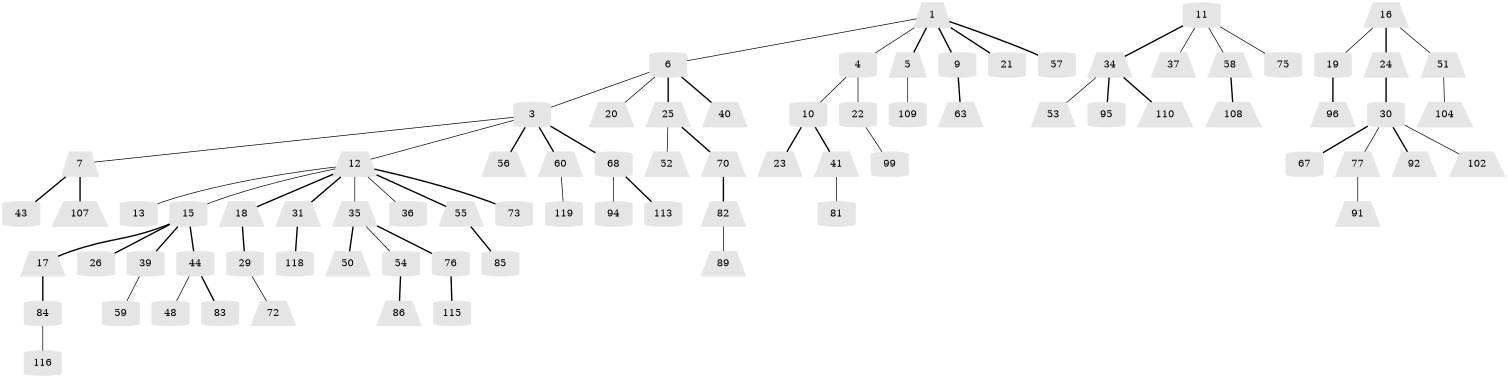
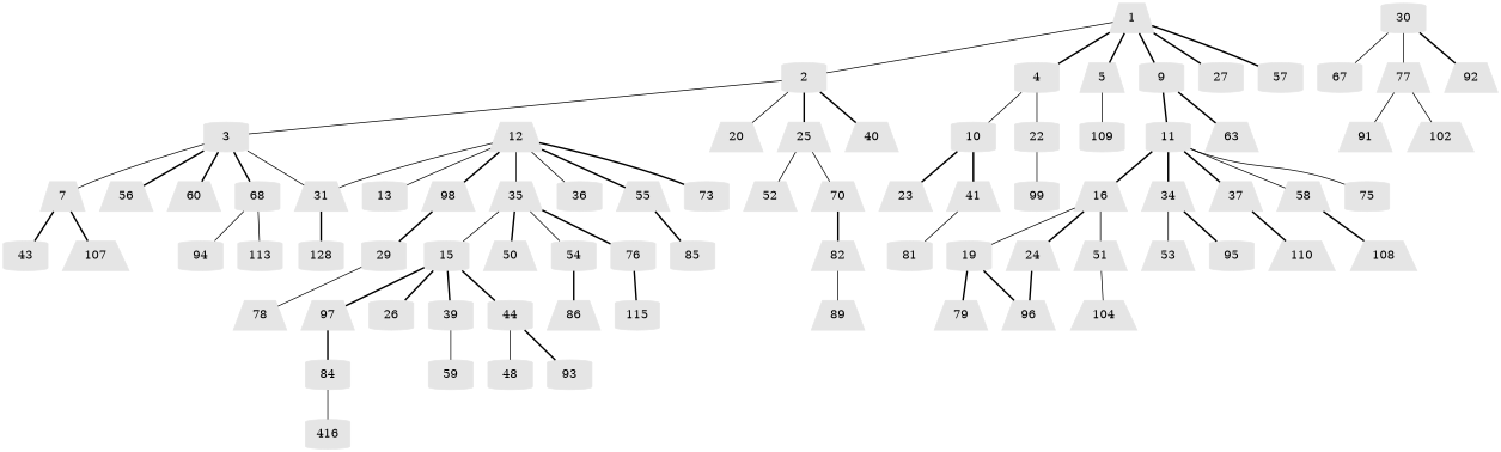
  graph {
    node [color=gray90 shape=trapezium style=filled]
    edge [style=bold]
    1 [super="+27"]
-   2 [shape=cylinder super="+8" label=6]
+   2 [shape=cylinder super="+8"]
    4 [shape=cylinder super="+101"]
    5 [super="+64"]
    9 [shape=cylinder super="+49"]
-   21 [shape=cylinder super="+32"]
+   21 [shape=cylinder super="+32" label=27]
    57 [shape=cylinder]
    3 [shape=cylinder super="+6"]
    20 [super="+106"]
    25
    40
    10 [shape=cylinder super="+112"]
    22 [shape=cylinder super="+78"]
    109 [shape=cylinder]
    11 [shape=cylinder super="+33"]
    63
    7 [super="+62"]
    12 [super="+14"]
    56 [super="+65"]
    60
    68 [shape=cylinder]
    52 [super="+69"]
    70 [super="+87"]
    43 [shape=cylinder super="+103"]
    107
    13 [shape=cylinder]
    15 [shape=cylinder super="+117"]
-   18
+   18 [label=98]
    31
    35 [super="+38"]
    36 [shape=cylinder super="+47"]
    55 [super="+105"]
    73 [shape=cylinder super="+100"]
-   119 [shape=cylinder]
    94 [shape=cylinder super="+97"]
    113 [shape=cylinder]
    23
    41 [super="+45"]
    99 [shape=cylinder]
    16
    34 [super="+111"]
    37 [super="+46"]
    58
    75 [shape=cylinder]
    81 [shape=cylinder]
    19 [shape=cylinder super="+42"]
    24 [super="+28"]
    51 [super="+74"]
    53
    95 [shape=cylinder]
    110
    108
-   17
+   17 [label=97]
    26 [shape=cylinder]
    39 [shape=cylinder super="+114"]
    44 [shape=cylinder super="+66"]
    29 [shape=cylinder super="+61"]
-   118 [shape=cylinder]
+   118 [shape=cylinder label=128]
    50
    54 [shape=cylinder super="+71"]
    76 [shape=cylinder]
    85 [shape=cylinder]
    84 [shape=cylinder super="+90"]
    59 [shape=cylinder]
    48 [shape=cylinder]
-   83 [shape=cylinder]
+   83 [shape=cylinder label=93]
+   79
    96
    30 [shape=cylinder super="+98"]
    104
-   116 [shape=cylinder]
-   72
+   116 [shape=cylinder label=416]
+   72 [label=78]
    67 [shape=cylinder super="+80"]
    77 [super="+93"]
    92
    82 [super="+88"]
    91
    102
    86
    115 [shape=cylinder]
    89
    1 -- 2 [style=solid]
-   1 -- 4 [style=solid]
+   1 -- 4
    1 -- 5
    1 -- 9
    1 -- 21
    1 -- 57
    2 -- 3 [style=solid]
    2 -- 20 [style=solid]
    2 -- 25
    2 -- 40
    4 -- 10 [style=solid]
    4 -- 22 [style=solid]
    5 -- 109 [style=solid]
+   9 -- 11
    9 -- 63
    3 -- 7 [style=solid]
-   3 -- 12 [style=solid]
+   3 -- 31 [style=solid]
    3 -- 56
    3 -- 60
    3 -- 68
    25 -- 52 [style=solid]
-   25 -- 70
+   25 -- 70 [style=solid]
    10 -- 23
    10 -- 41
    22 -- 99 [style=solid]
+   11 -- 16
    11 -- 34
-   11 -- 37 [style=solid]
+   11 -- 37
    11 -- 58 [style=solid]
    11 -- 75 [style=solid]
    7 -- 43
    7 -- 107
    12 -- 13 [style=solid]
-   12 -- 15 [style=solid]
+   35 -- 15 [style=solid]
    12 -- 18
-   12 -- 31
+   12 -- 31 [style=solid]
    12 -- 35 [style=solid]
    12 -- 36 [style=solid]
    12 -- 55
    12 -- 73
-   60 -- 119 [style=solid]
    68 -- 94 [style=solid]
-   68 -- 113
+   68 -- 113 [style=solid]
    70 -- 82
    15 -- 17
    15 -- 26
    15 -- 39
    15 -- 44
    18 -- 29
    31 -- 118
    35 -- 50
    35 -- 54 [style=solid]
    35 -- 76
    55 -- 85
    41 -- 81 [style=solid]
    16 -- 19 [style=solid]
    16 -- 24
    16 -- 51 [style=solid]
    34 -- 53 [style=solid]
    34 -- 95
-   34 -- 110
+   37 -- 110
    58 -- 108
+   19 -- 79
    19 -- 96
-   24 -- 30
+   24 -- 96
    51 -- 104 [style=solid]
    17 -- 84
    39 -- 59 [style=solid]
    44 -- 48 [style=solid]
    44 -- 83
    29 -- 72 [style=solid]
    54 -- 86
    76 -- 115
    84 -- 116 [style=solid]
-   30 -- 67
+   30 -- 67 [style=solid]
    30 -- 77 [style=solid]
    30 -- 92
    77 -- 91 [style=solid]
-   30 -- 102 [style=solid]
+   77 -- 102 [style=solid]
    82 -- 89 [style=solid]
  }
